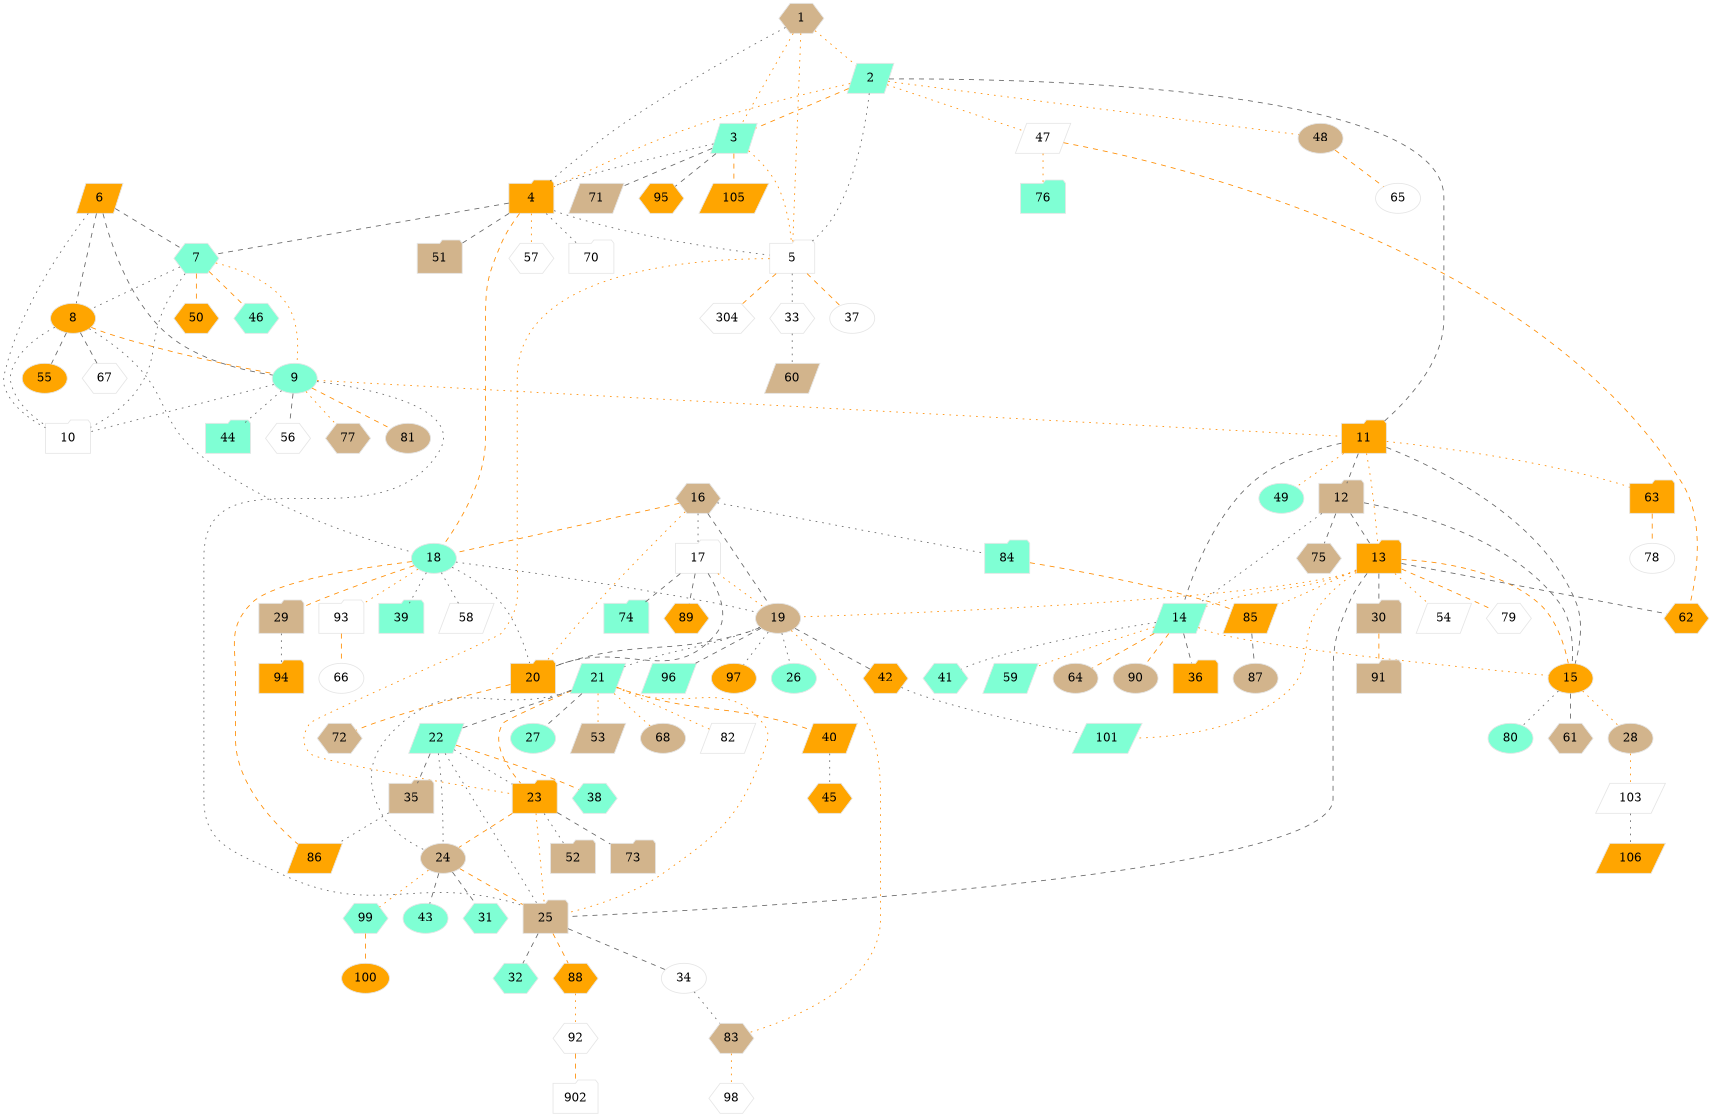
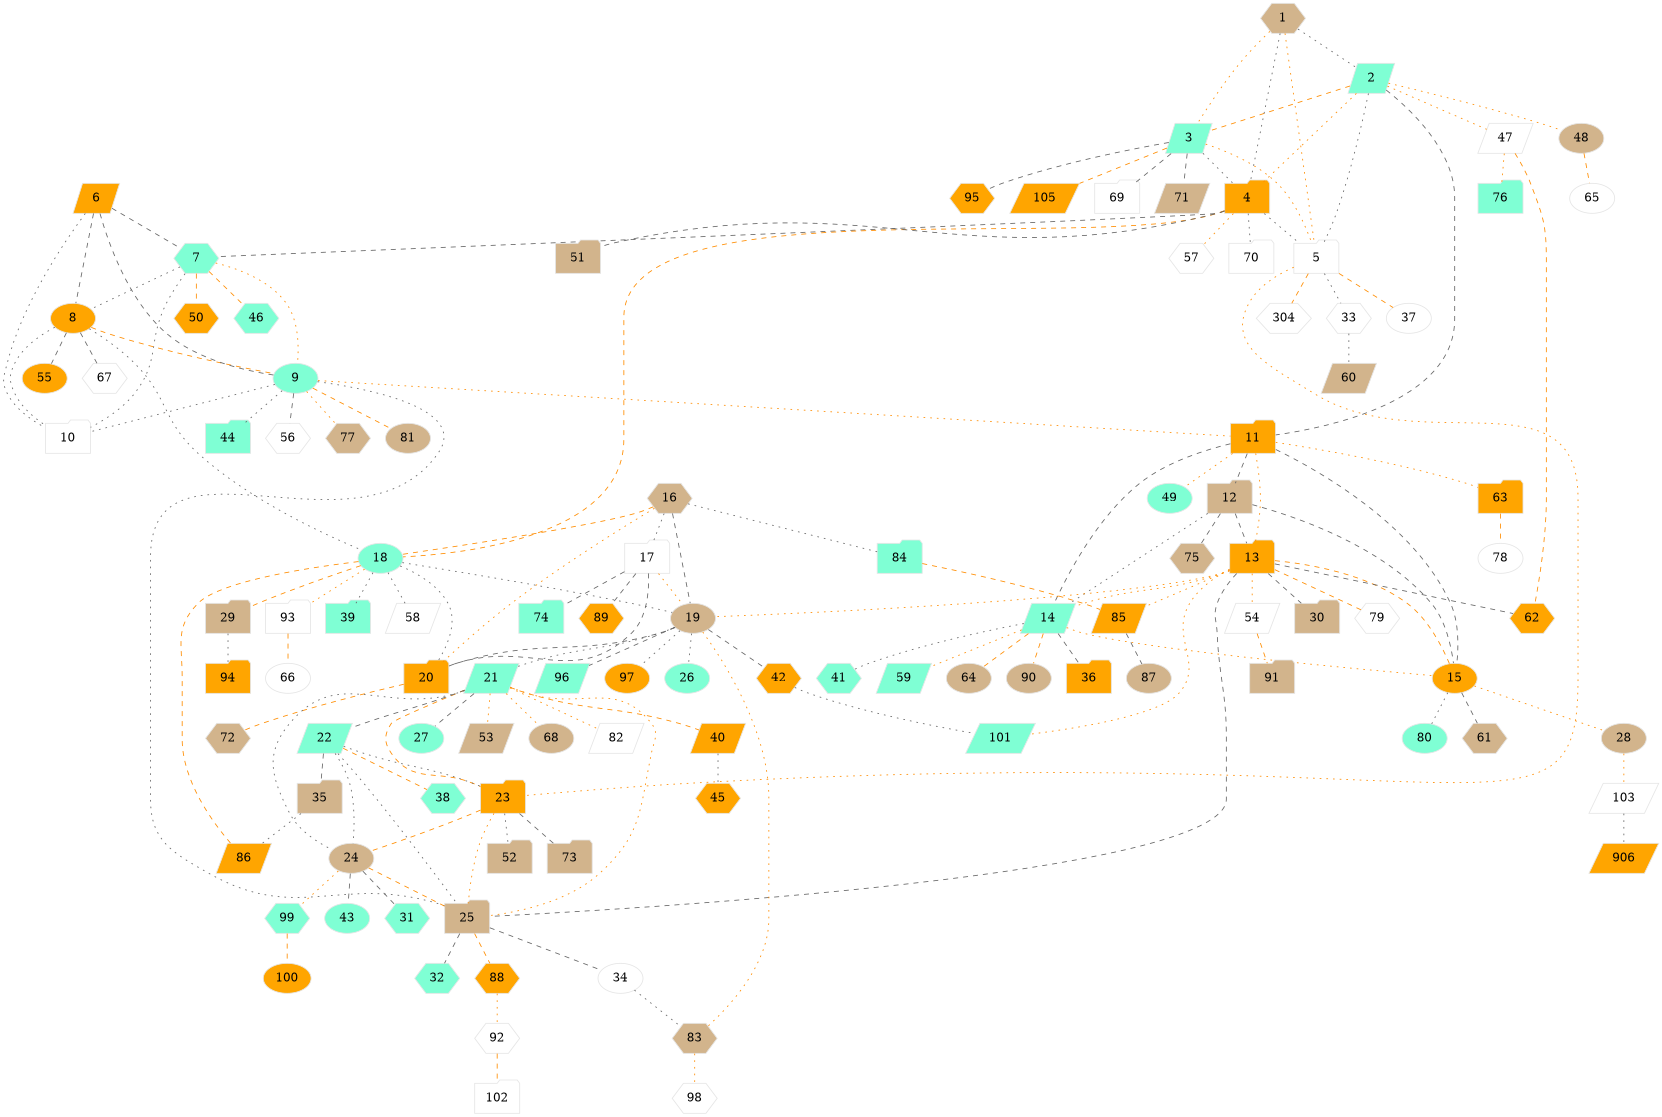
  graph {
    node [color=gray90 fillcolor=tan shape=hexagon style=filled]
    edge [color=gray40 style=dotted]
    2 [fillcolor=aquamarine shape=parallelogram]
    1
    3 [fillcolor=aquamarine shape=parallelogram]
    4 [fillcolor=orange shape=folder]
    5 [fillcolor=white shape=folder]
    11 [fillcolor=orange shape=folder]
    47 [fillcolor=white shape=parallelogram]
    48 [shape=ellipse]
+   69 [fillcolor=white shape=folder]
    71 [shape=parallelogram]
    95 [fillcolor=orange]
    105 [fillcolor=orange shape=parallelogram]
    7 [fillcolor=aquamarine]
    18 [fillcolor=aquamarine shape=ellipse]
    51 [shape=folder]
    57 [fillcolor=white]
    70 [fillcolor=white shape=folder]
    23 [fillcolor=orange shape=folder]
    33 [fillcolor=white]
    37 [fillcolor=white shape=ellipse]
    n21 [fillcolor=white label=304]
    12 [shape=folder]
    13 [fillcolor=orange shape=folder]
    14 [fillcolor=aquamarine shape=parallelogram]
    15 [fillcolor=orange shape=ellipse]
    49 [fillcolor=aquamarine shape=ellipse]
    63 [fillcolor=orange shape=folder]
    62 [fillcolor=orange]
    76 [fillcolor=aquamarine shape=folder]
    65 [fillcolor=white shape=ellipse]
    8 [fillcolor=orange shape=ellipse]
    9 [fillcolor=aquamarine shape=ellipse]
    10 [fillcolor=white shape=folder]
    46 [fillcolor=aquamarine]
    50 [fillcolor=orange]
    19 [shape=ellipse]
    20 [fillcolor=orange shape=folder]
    29 [shape=folder]
    39 [fillcolor=aquamarine shape=folder]
    58 [fillcolor=white shape=parallelogram]
    86 [fillcolor=orange shape=parallelogram]
    93 [fillcolor=white shape=folder]
    25 [shape=folder]
    24 [shape=ellipse]
    52 [shape=folder]
    73 [shape=folder]
    60 [shape=parallelogram]
    6 [fillcolor=orange shape=parallelogram]
    55 [fillcolor=orange shape=ellipse]
    67 [fillcolor=white]
    44 [fillcolor=aquamarine shape=folder]
    56 [fillcolor=white]
    77
    81 [shape=ellipse]
    32 [fillcolor=aquamarine]
    34 [fillcolor=white shape=ellipse]
    88 [fillcolor=orange]
    75
    30 [shape=folder]
    54 [fillcolor=white shape=parallelogram]
    79 [fillcolor=white]
    85 [fillcolor=orange shape=parallelogram]
    101 [fillcolor=aquamarine shape=parallelogram]
    36 [fillcolor=orange shape=folder]
    41 [fillcolor=aquamarine]
    59 [fillcolor=aquamarine shape=parallelogram]
    64 [shape=ellipse]
    90 [shape=ellipse]
    28 [shape=ellipse]
    61
    80 [fillcolor=aquamarine shape=ellipse]
    78 [fillcolor=white shape=ellipse]
    21 [fillcolor=aquamarine shape=parallelogram]
    26 [fillcolor=aquamarine shape=ellipse]
    42 [fillcolor=orange]
    83
    96 [fillcolor=aquamarine shape=parallelogram]
    97 [fillcolor=orange shape=ellipse]
    91 [shape=folder]
    87 [shape=ellipse]
    103 [fillcolor=white shape=parallelogram]
    16
    17 [fillcolor=white shape=folder]
    84 [fillcolor=aquamarine shape=folder]
    74 [fillcolor=aquamarine shape=folder]
    89 [fillcolor=orange]
    72
    94 [fillcolor=orange shape=folder]
    66 [fillcolor=white shape=ellipse]
    22 [fillcolor=aquamarine shape=parallelogram]
    27 [fillcolor=aquamarine shape=ellipse]
    40 [fillcolor=orange shape=parallelogram]
    53 [shape=parallelogram]
    68 [shape=ellipse]
    82 [fillcolor=white shape=parallelogram]
    98 [fillcolor=white]
    35 [shape=folder]
    38 [fillcolor=aquamarine]
    31 [fillcolor=aquamarine]
    43 [fillcolor=aquamarine shape=ellipse]
    99 [fillcolor=aquamarine]
    45 [fillcolor=orange]
    100 [fillcolor=orange shape=ellipse]
    92 [fillcolor=white]
-   106 [fillcolor=orange shape=parallelogram]
-   102 [fillcolor=white shape=folder label=902]
+   106 [fillcolor=orange shape=parallelogram label=906]
+   102 [fillcolor=white shape=folder]
    2 -- 3 [color=darkorange style=dashed]
    2 -- 4 [color=darkorange]
    2 -- 5
    2 -- 11 [style=dashed]
    2 -- 47 [color=darkorange]
    2 -- 48 [color=darkorange]
-   1 -- 2 [color=darkorange]
+   1 -- 2
    1 -- 3 [color=darkorange]
    1 -- 4
    1 -- 5 [color=darkorange]
    3 -- 4
    3 -- 5 [color=darkorange]
+   3 -- 69 [style=dashed]
    3 -- 71 [style=dashed]
    3 -- 95 [style=dashed]
    3 -- 105 [color=darkorange style=dashed]
    4 -- 5
    4 -- 7 [style=dashed]
    4 -- 18 [color=darkorange style=dashed]
    4 -- 51 [style=dashed]
    4 -- 57 [color=darkorange]
    4 -- 70
    5 -- 23 [color=darkorange]
    5 -- 33
    5 -- 37 [color=darkorange style=dashed]
    5 -- n21 [color=darkorange style=dashed]
    11 -- 12 [style=dashed]
    11 -- 13 [color=darkorange]
    11 -- 14 [style=dashed]
    11 -- 15 [style=dashed]
    11 -- 49 [color=darkorange]
    11 -- 63 [color=darkorange]
    47 -- 62 [color=darkorange style=dashed]
    47 -- 76 [color=darkorange]
    48 -- 65 [color=darkorange style=dashed]
    7 -- 8
    7 -- 9 [color=darkorange]
    7 -- 10
    7 -- 46 [color=darkorange style=dashed]
    7 -- 50 [color=darkorange style=dashed]
    18 -- 19
    18 -- 20
    18 -- 29 [color=darkorange style=dashed]
    18 -- 39
    18 -- 58
    18 -- 86 [color=darkorange style=dashed]
    18 -- 93 [color=darkorange]
    23 -- 25 [color=darkorange]
    23 -- 24 [color=darkorange style=dashed]
    23 -- 52
    23 -- 73 [style=dashed]
    33 -- 60
    12 -- 13 [style=dashed]
    12 -- 14
    12 -- 15 [style=dashed]
    12 -- 75 [style=dashed]
    13 -- 14 [color=darkorange]
    13 -- 15 [color=darkorange style=dashed]
    13 -- 62 [style=dashed]
    13 -- 19 [color=darkorange]
    13 -- 25 [style=dashed]
    13 -- 30 [style=dashed]
    13 -- 54 [color=darkorange]
    13 -- 79 [color=darkorange style=dashed]
    13 -- 85 [color=darkorange]
    13 -- 101 [color=darkorange]
    14 -- 15 [color=darkorange]
    14 -- 36 [style=dashed]
    14 -- 41
    14 -- 59 [color=darkorange]
    14 -- 64 [color=darkorange style=dashed]
    14 -- 90 [color=darkorange style=dashed]
    15 -- 28 [color=darkorange]
    15 -- 61 [style=dashed]
    15 -- 80
    63 -- 78 [color=darkorange style=dashed]
    8 -- 18
    8 -- 9 [color=darkorange style=dashed]
    8 -- 10
    8 -- 55 [style=dashed]
    8 -- 67 [style=dashed]
    9 -- 11 [color=darkorange]
    9 -- 10
    9 -- 25
    9 -- 44
    9 -- 56 [style=dashed]
    9 -- 77 [color=darkorange]
    9 -- 81 [color=darkorange style=dashed]
    19 -- 20 [style=dashed]
    19 -- 21
    19 -- 26
    19 -- 42 [style=dashed]
    19 -- 83 [color=darkorange]
    19 -- 96 [style=dashed]
    19 -- 97
    20 -- 72 [color=darkorange style=dashed]
    29 -- 94
    93 -- 66 [color=darkorange style=dashed]
    25 -- 32 [style=dashed]
    25 -- 34 [style=dashed]
    25 -- 88 [color=darkorange style=dashed]
    24 -- 25 [color=darkorange style=dashed]
    24 -- 31 [style=dashed]
    24 -- 43 [style=dashed]
    24 -- 99 [color=darkorange]
    6 -- 7 [style=dashed]
    6 -- 8 [style=dashed]
    6 -- 9 [style=dashed]
    6 -- 10
    34 -- 83
    88 -- 92 [color=darkorange]
-   30 -- 91 [color=darkorange style=dashed]
+   54 -- 91 [color=darkorange style=dashed]
    85 -- 87 [style=dashed]
    28 -- 103 [color=darkorange]
    21 -- 23 [color=darkorange style=dashed]
    21 -- 25 [color=darkorange]
    21 -- 24
    21 -- 22 [style=dashed]
    21 -- 27 [style=dashed]
    21 -- 40 [color=darkorange style=dashed]
    21 -- 53 [color=darkorange]
    21 -- 68 [color=darkorange]
    21 -- 82 [color=darkorange]
    42 -- 101
    83 -- 98 [color=darkorange]
    103 -- 106
    16 -- 18 [color=darkorange style=dashed]
    16 -- 19 [style=dashed]
    16 -- 20 [color=darkorange]
    16 -- 17
    16 -- 84
    17 -- 19 [color=darkorange]
    17 -- 20 [style=dashed]
    17 -- 74 [style=dashed]
    17 -- 89 [style=dashed]
    84 -- 85 [color=darkorange style=dashed]
    22 -- 23
    22 -- 25
    22 -- 24
    22 -- 35 [style=dashed]
    22 -- 38 [color=darkorange style=dashed]
    40 -- 45
    35 -- 86
    99 -- 100 [color=darkorange style=dashed]
    92 -- 102 [color=darkorange style=dashed]
  }
